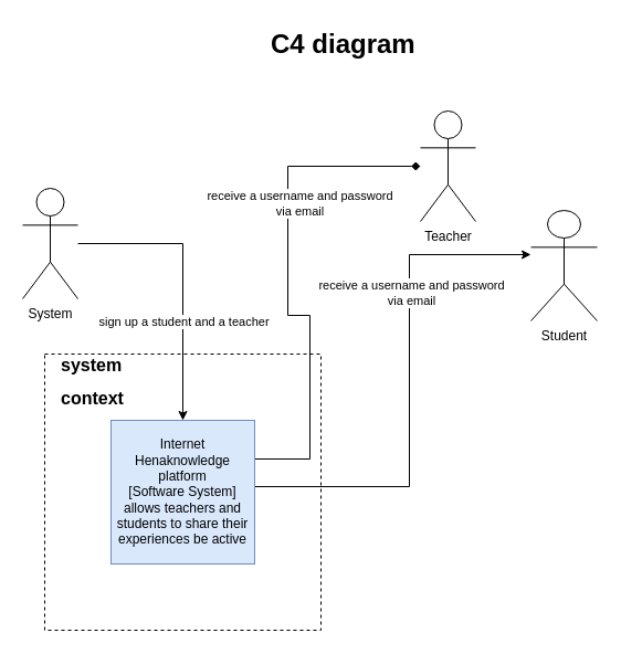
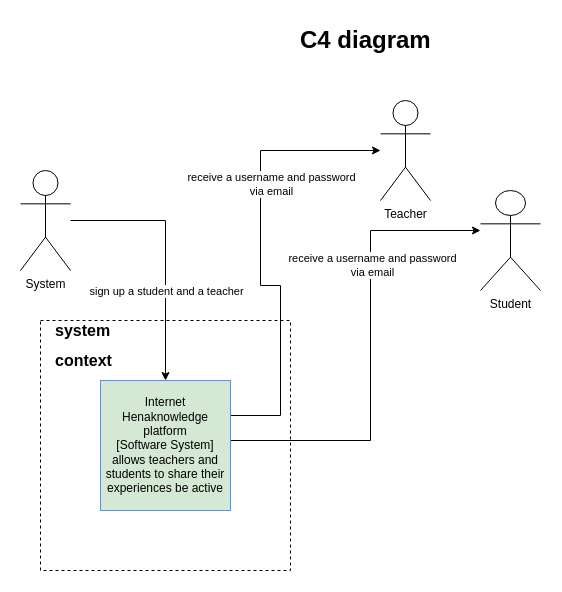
  <mxCell id="0" />
  <mxCell id="1" parent="0" />
  <mxCell id="2" value="" style="whiteSpace=wrap;html=1;aspect=fixed;dashed=1;fillColor=none;" parent="1" vertex="1"><mxGeometry x="40" y="320" width="250" height="250" as="geometry" /></mxCell>
  <mxCell id="3" value="Teacher" style="shape=umlActor;verticalLabelPosition=bottom;verticalAlign=top;html=1;outlineConnect=0;" parent="1" vertex="1"><mxGeometry x="380" y="100" width="50" height="100" as="geometry" /></mxCell>
  <mxCell id="4" value="Student" style="shape=umlActor;verticalLabelPosition=bottom;verticalAlign=top;html=1;outlineConnect=0;" parent="1" vertex="1"><mxGeometry x="480" y="190" width="60" height="100" as="geometry" /></mxCell>
  <mxCell id="5" style="edgeStyle=orthogonalEdgeStyle;rounded=0;orthogonalLoop=1;jettySize=auto;html=1;" parent="1" source="7" target="13" edge="1"><mxGeometry relative="1" as="geometry" /></mxCell>
  <mxCell id="6" value="sign up a student and a teacher" style="edgeLabel;html=1;align=center;verticalAlign=middle;resizable=0;points=[];" parent="5" vertex="1" connectable="0"><mxGeometry x="0.072" y="-2" relative="1" as="geometry"><mxPoint x="2" y="28" as="offset" /></mxGeometry></mxCell>
  <mxCell id="7" value="System" style="shape=umlActor;verticalLabelPosition=bottom;verticalAlign=top;html=1;outlineConnect=0;" parent="1" vertex="1"><mxGeometry x="20" y="170" width="50" height="100" as="geometry" /></mxCell>
- <mxCell id="8" value="&lt;h1&gt;C4 diagram&lt;/h1&gt;" style="text;html=1;strokeColor=none;fillColor=none;spacing=5;spacingTop=-20;whiteSpace=wrap;overflow=hidden;rounded=0;" parent="1" vertex="1"><mxGeometry x="240" y="20" width="150" height="40" as="geometry" /></mxCell>
- <mxCell id="9" style="edgeStyle=orthogonalEdgeStyle;rounded=0;orthogonalLoop=1;jettySize=auto;html=1;endArrow=diamond;" parent="1" source="13" target="3" edge="1"><mxGeometry relative="1" as="geometry"><mxPoint x="270" y="230" as="targetPoint" /><Array as="points"><mxPoint x="280" y="415" /><mxPoint x="280" y="285" /><mxPoint x="260" y="285" /></Array></mxGeometry></mxCell>
+ <mxCell id="8" value="&lt;h1&gt;C4 diagram&lt;/h1&gt;" style="text;html=1;strokeColor=none;fillColor=none;spacing=5;spacingTop=-20;whiteSpace=wrap;overflow=hidden;rounded=0;" parent="1" vertex="1"><mxGeometry x="295" y="20" width="150" height="40" as="geometry" /></mxCell>
+ <mxCell id="9" style="edgeStyle=orthogonalEdgeStyle;rounded=0;orthogonalLoop=1;jettySize=auto;html=1;" parent="1" source="13" target="3" edge="1"><mxGeometry relative="1" as="geometry"><mxPoint x="270" y="230" as="targetPoint" /><Array as="points"><mxPoint x="280" y="415" /><mxPoint x="280" y="285" /><mxPoint x="260" y="285" /></Array></mxGeometry></mxCell>
  <mxCell id="10" value="receive a username and password&lt;br&gt;via email" style="edgeLabel;html=1;align=center;verticalAlign=middle;resizable=0;points=[];" parent="9" vertex="1" connectable="0"><mxGeometry x="0.315" relative="1" as="geometry"><mxPoint x="10" y="-3" as="offset" /></mxGeometry></mxCell>
  <mxCell id="11" style="edgeStyle=orthogonalEdgeStyle;rounded=0;orthogonalLoop=1;jettySize=auto;html=1;" parent="1" source="13" target="4" edge="1"><mxGeometry relative="1" as="geometry"><Array as="points"><mxPoint x="370" y="440" /><mxPoint x="370" y="230" /></Array></mxGeometry></mxCell>
  <mxCell id="12" value="receive a username and password&lt;br&gt;via email" style="edgeLabel;html=1;align=center;verticalAlign=middle;resizable=0;points=[];" parent="11" vertex="1" connectable="0"><mxGeometry x="0.376" y="-1" relative="1" as="geometry"><mxPoint as="offset" /></mxGeometry></mxCell>
- <mxCell id="13" value="Internet Henaknowledge platform&lt;br&gt;[Software System]&lt;br&gt;allows teachers and students to share their experiences be active" style="whiteSpace=wrap;html=1;aspect=fixed;fillColor=#dae8fc;strokeColor=#6c8ebf;" parent="1" vertex="1"><mxGeometry x="100" y="380" width="130" height="130" as="geometry" /></mxCell>
+ <mxCell id="13" value="Internet Henaknowledge platform&lt;br&gt;[Software System]&lt;br&gt;allows teachers and students to share their experiences be active" style="whiteSpace=wrap;html=1;aspect=fixed;fillColor=#d5e8d4;strokeColor=#6c8ebf;" parent="1" vertex="1"><mxGeometry x="100" y="380" width="130" height="130" as="geometry" /></mxCell>
  <mxCell id="14" value="&lt;h1 style=&quot;font-size: 16px&quot;&gt;&lt;font style=&quot;font-size: 16px&quot;&gt;system&amp;nbsp;&lt;/font&gt;&lt;/h1&gt;&lt;h1 style=&quot;font-size: 16px&quot;&gt;&lt;font style=&quot;font-size: 16px&quot;&gt;context&lt;/font&gt;&lt;/h1&gt;" style="text;html=1;strokeColor=none;fillColor=none;spacing=5;spacingTop=-20;whiteSpace=wrap;overflow=hidden;rounded=0;" parent="1" vertex="1"><mxGeometry x="50" y="320" width="150" height="100" as="geometry" /></mxCell>
